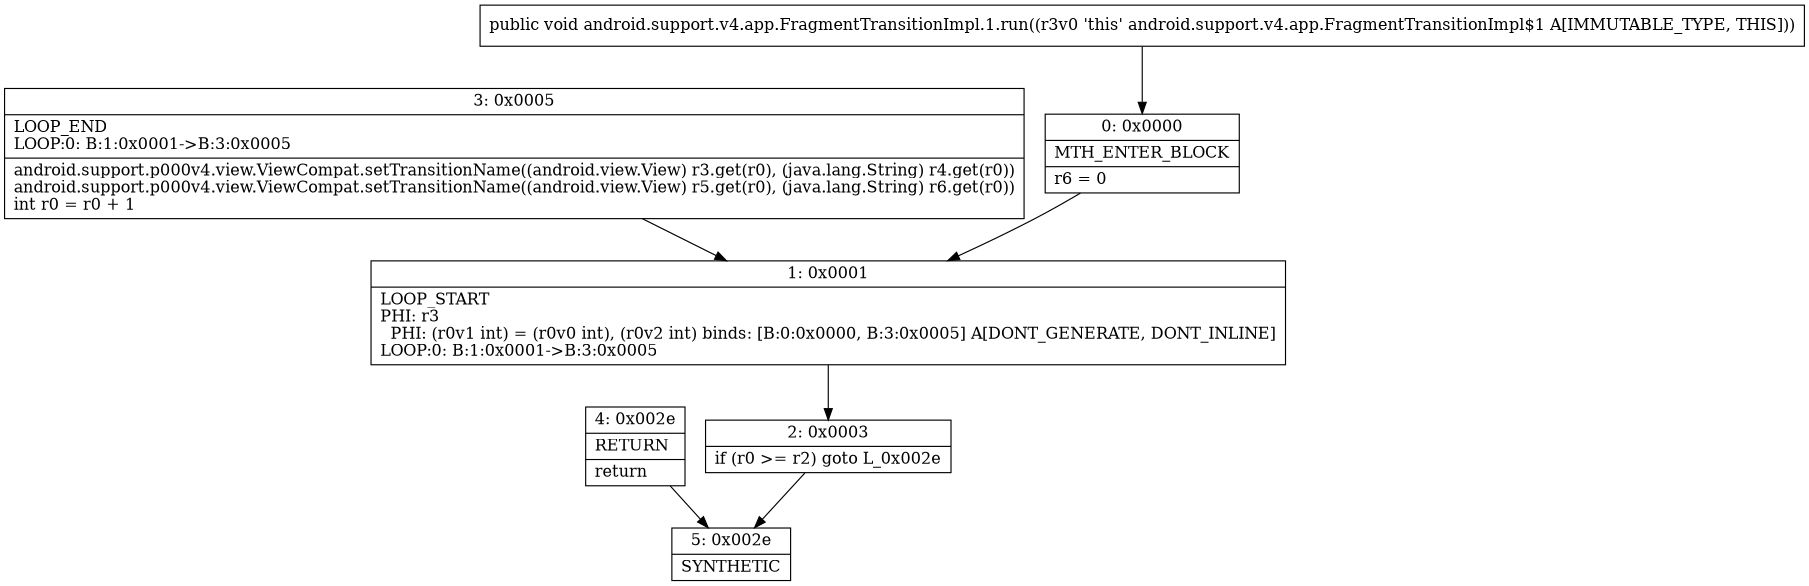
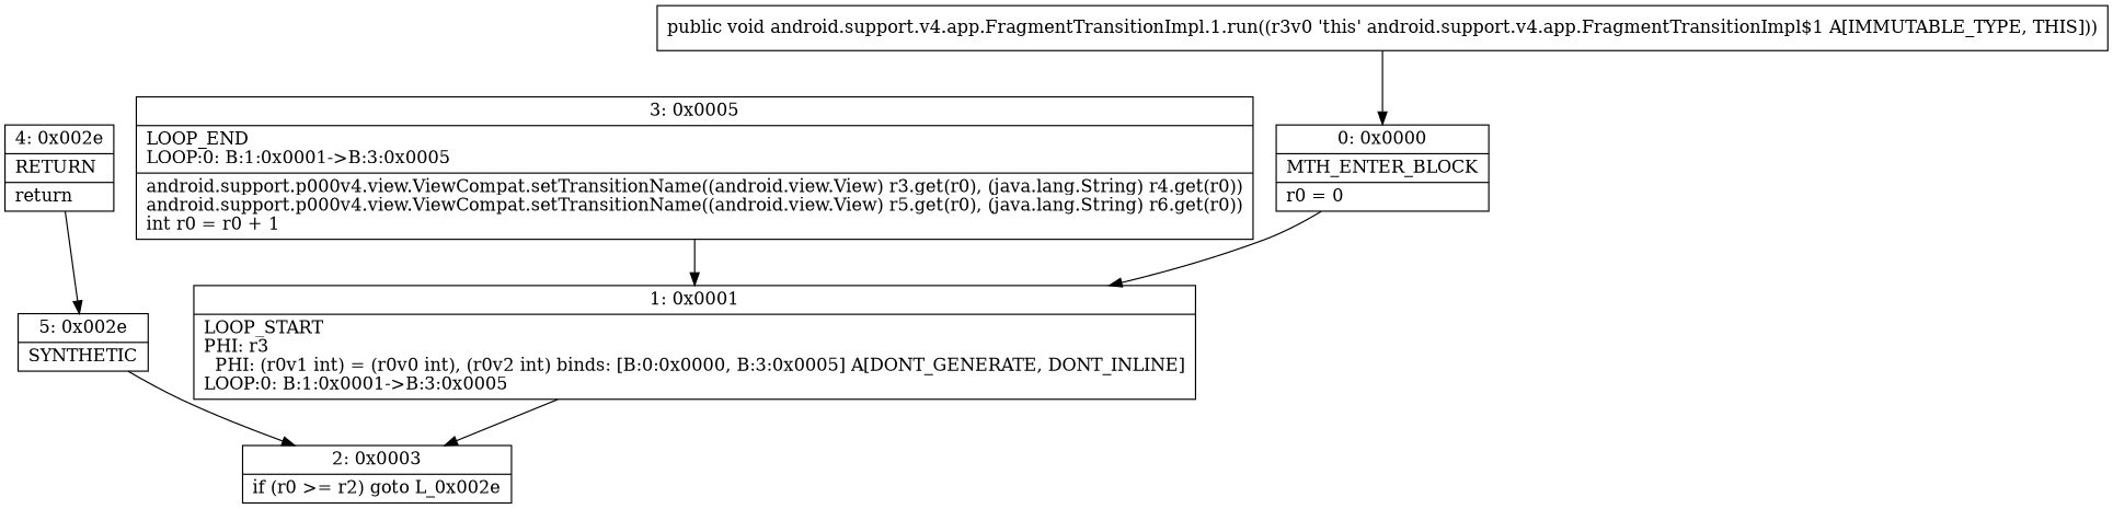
  digraph {
    node [shape=record]
-   n1 [label="{0\:\ 0x0000|MTH_ENTER_BLOCK\l|r6 = 0\l}"]
+   n1 [label="{0\:\ 0x0000|MTH_ENTER_BLOCK\l|r0 = 0\l}"]
    n2 [label="{1\:\ 0x0001|LOOP_START\lPHI: r3 \l  PHI: (r0v1 int) = (r0v0 int), (r0v2 int) binds: [B:0:0x0000, B:3:0x0005] A[DONT_GENERATE, DONT_INLINE]\lLOOP:0: B:1:0x0001\-\>B:3:0x0005\l}"]
    n3 [label="{2\:\ 0x0003|if (r0 \>= r2) goto L_0x002e\l}"]
    n4 [label="{5\:\ 0x002e|SYNTHETIC\l}"]
    n5 [label="{3\:\ 0x0005|LOOP_END\lLOOP:0: B:1:0x0001\-\>B:3:0x0005\l|android.support.p000v4.view.ViewCompat.setTransitionName((android.view.View) r3.get(r0), (java.lang.String) r4.get(r0))\landroid.support.p000v4.view.ViewCompat.setTransitionName((android.view.View) r5.get(r0), (java.lang.String) r6.get(r0))\lint r0 = r0 + 1\l}"]
    n6 [label="{4\:\ 0x002e|RETURN\l|return\l}"]
    n7 [label="{public void android.support.v4.app.FragmentTransitionImpl.1.run((r3v0 'this' android.support.v4.app.FragmentTransitionImpl$1 A[IMMUTABLE_TYPE, THIS])) }"]
    n1 -> n2
    n2 -> n3
-   n3 -> n4
+   n4 -> n3
    n5 -> n2
    n6 -> n4
    n7 -> n1
  }
